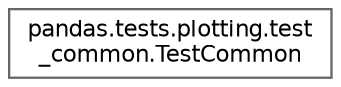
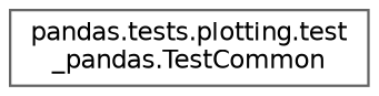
  digraph {
    rankdir=LR
-   n1 [color=grey40 fillcolor=white fontname=Helvetica fontsize=10 height=0.2 label="pandas.tests.plotting.test\l_common.TestCommon" shape=box style=filled width=0.4]
+   n1 [color=grey40 fillcolor=white fontname=Helvetica fontsize=10 height=0.2 label="pandas.tests.plotting.test\l_pandas.TestCommon" shape=box style=filled width=0.4]
  }
